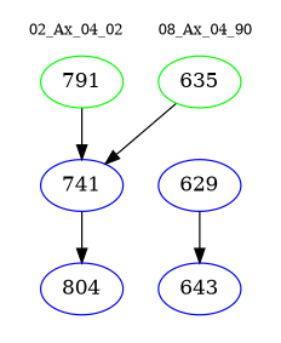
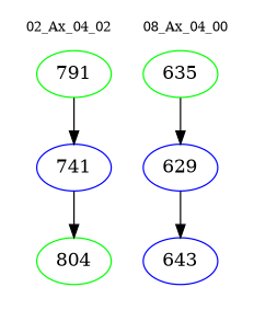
  digraph {
    node [color=blue]
    edge [color=black]
    n1 [color=green label=791]
    n2 [label=741]
-   n3 [label=804]
+   n3 [color=green label=804]
    n4 [color=green label=635]
    n5 [label=629]
    n6 [label=643]
    subgraph cluster_1 {
      color=white
      fontsize=10
      label="02_Ax_04_02"
      n1
      n2
      n3
    }
    subgraph cluster_2 {
      color=white
      fontsize=10
-     label="08_Ax_04_90"
+     label="08_Ax_04_00"
      n4
      n5
      n6
    }
    n1 -> n2
    n2 -> n3
-   n4 -> n2
+   n4 -> n5
    n5 -> n6
  }
